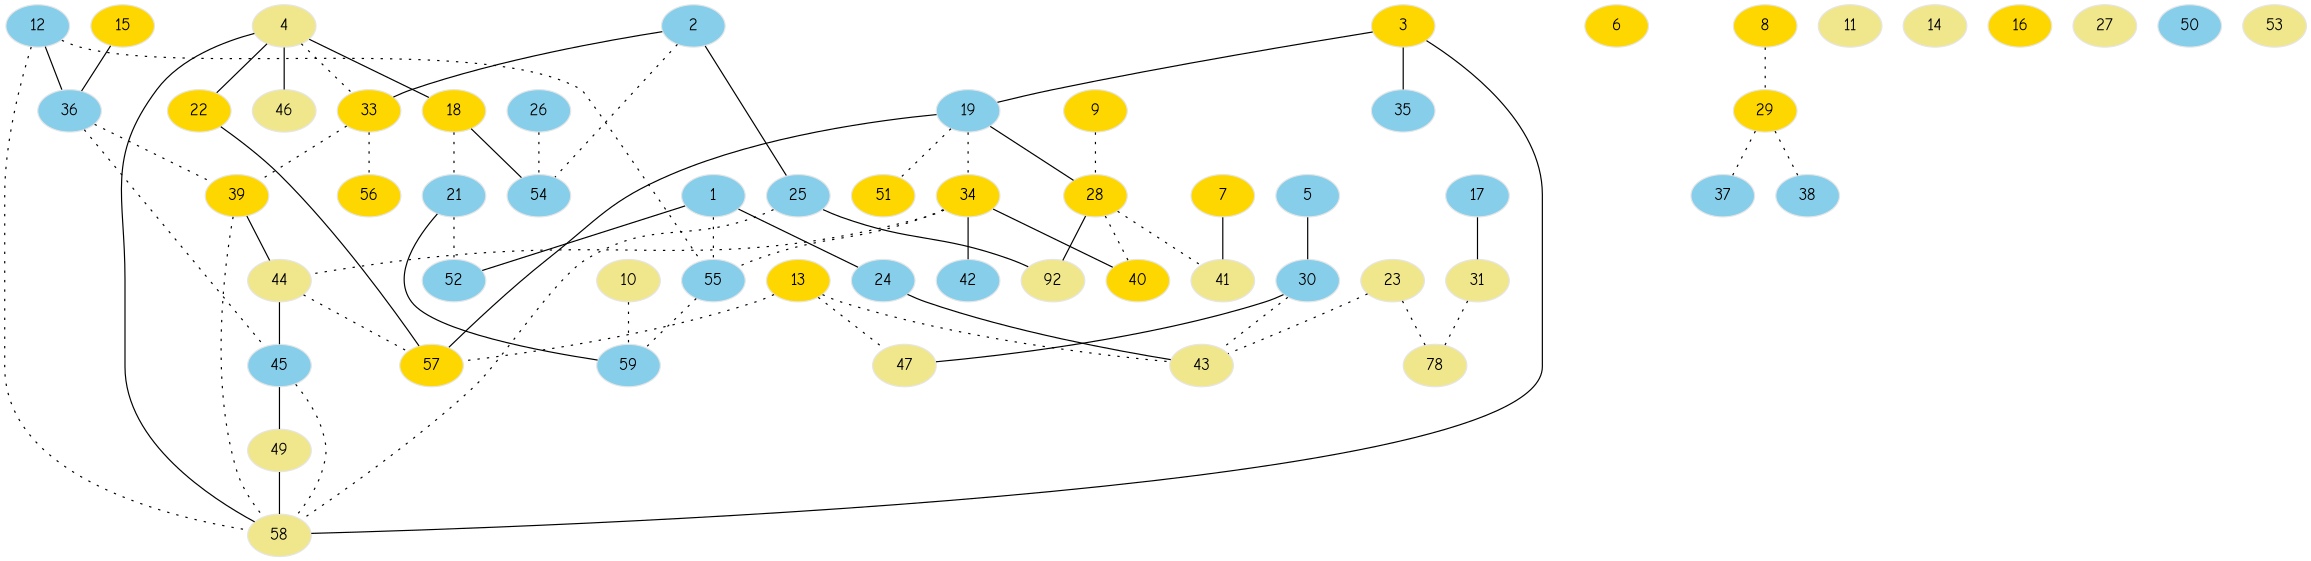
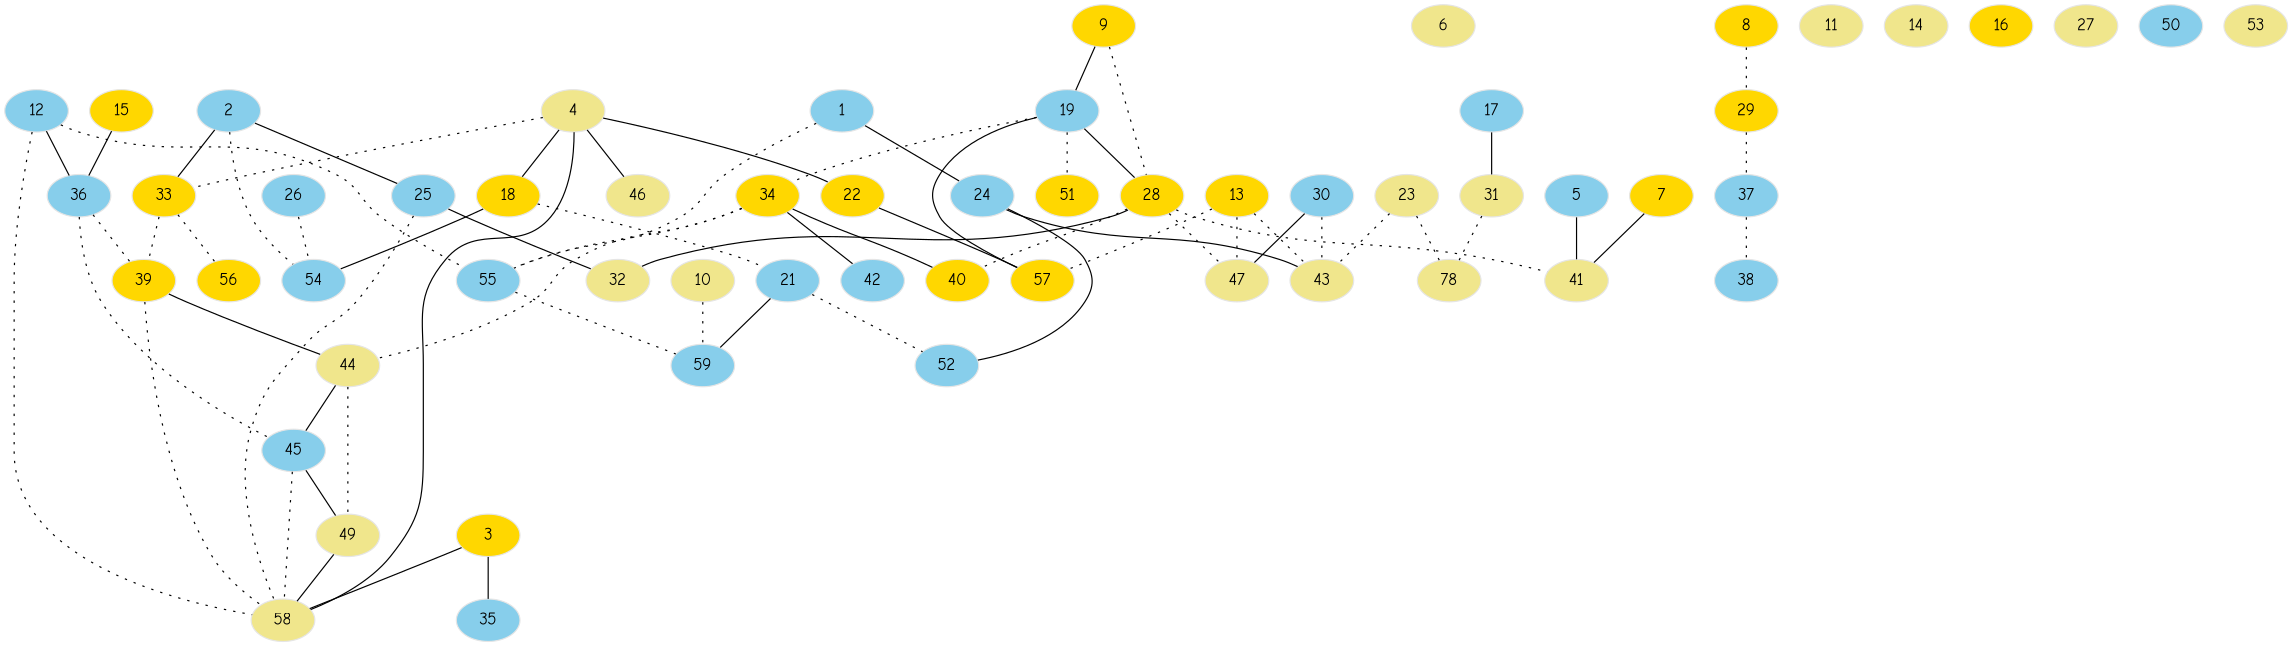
  graph {
    fontname="Comic Neue"
    node [color=gray90 fillcolor=skyblue fontname="Comic Neue" style=filled]
    edge [fontname="Comic Neue" style=dotted]
    1
    24
    52
    55
    43 [fillcolor=khaki]
    59
    2
    25
    33 [fillcolor=gold]
    54
    58 [fillcolor=khaki]
-   32 [fillcolor=khaki label=92]
+   32 [fillcolor=khaki]
    39 [fillcolor=gold]
    56 [fillcolor=gold]
    3 [fillcolor=gold]
    19
    35
    28 [fillcolor=gold]
    57 [fillcolor=gold]
    34 [fillcolor=gold]
    51 [fillcolor=gold]
    4 [fillcolor=khaki]
    18 [fillcolor=gold]
    22 [fillcolor=gold]
    46 [fillcolor=khaki]
    21
    5
    30
    47 [fillcolor=khaki]
-   6 [fillcolor=gold]
+   6 [fillcolor=khaki]
    7 [fillcolor=gold]
    41 [fillcolor=khaki]
    8 [fillcolor=gold]
    29 [fillcolor=gold]
    37
    9 [fillcolor=gold]
    40 [fillcolor=gold]
    10 [fillcolor=khaki]
    11 [fillcolor=khaki]
    12
    36
    45
    13 [fillcolor=gold]
    14 [fillcolor=khaki]
    15 [fillcolor=gold]
    16 [fillcolor=gold]
    31 [fillcolor=khaki]
    17
    n49 [fillcolor=khaki label=78]
    42
    44 [fillcolor=khaki]
    26
    49 [fillcolor=khaki]
    23 [fillcolor=khaki]
    27 [fillcolor=khaki]
    38
    50
    53 [fillcolor=khaki]
    1 -- 24 [style=solid]
-   1 -- 52 [style=solid]
+   24 -- 52 [style=solid]
    1 -- 55
    24 -- 43 [style=solid]
    55 -- 59
    2 -- 25 [style=solid]
    2 -- 33 [style=solid]
    2 -- 54
    25 -- 58
    25 -- 32 [style=solid]
    33 -- 39
    33 -- 56
    39 -- 58
    39 -- 44 [style=solid]
    3 -- 58 [style=solid]
-   3 -- 19 [style=solid]
+   9 -- 19 [style=solid]
    3 -- 35 [style=solid]
    19 -- 28 [style=solid]
    19 -- 57 [style=solid]
    19 -- 34
    19 -- 51
    28 -- 32 [style=solid]
+   28 -- 47
    28 -- 41
    28 -- 40
    34 -- 55
    34 -- 40 [style=solid]
    34 -- 42 [style=solid]
    34 -- 44
    4 -- 33
    4 -- 58 [style=solid]
    4 -- 18 [style=solid]
    4 -- 22 [style=solid]
    4 -- 46 [style=solid]
    18 -- 54 [style=solid]
    18 -- 21
    22 -- 57 [style=solid]
    21 -- 52
    21 -- 59 [style=solid]
-   5 -- 30 [style=solid]
+   5 -- 41 [style=solid]
    30 -- 43
    30 -- 47 [style=solid]
    7 -- 41 [style=solid]
    8 -- 29
    29 -- 37
-   29 -- 38
+   37 -- 38
    9 -- 28
    10 -- 59
    12 -- 55
    12 -- 58
    12 -- 36 [style=solid]
    36 -- 39
    36 -- 45
    45 -- 58
    45 -- 49 [style=solid]
    13 -- 43
    13 -- 57
    13 -- 47
    15 -- 36 [style=solid]
    31 -- n49
    17 -- 31 [style=solid]
-   44 -- 57
+   44 -- 49
    44 -- 45 [style=solid]
    26 -- 54
    49 -- 58 [style=solid]
    23 -- 43
    23 -- n49
  }
